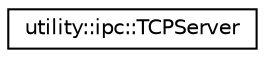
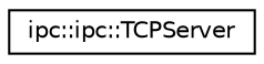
  digraph {
    rankdir=LR
-   n1 [color=black fillcolor=white fontname=Helvetica fontsize=10 height=0.2 label="utility::ipc::TCPServer" shape=record style=filled width=0.4]
+   n1 [color=black fillcolor=white fontname=Helvetica fontsize=10 height=0.2 label="ipc::ipc::TCPServer" shape=record style=filled width=0.4]
  }
